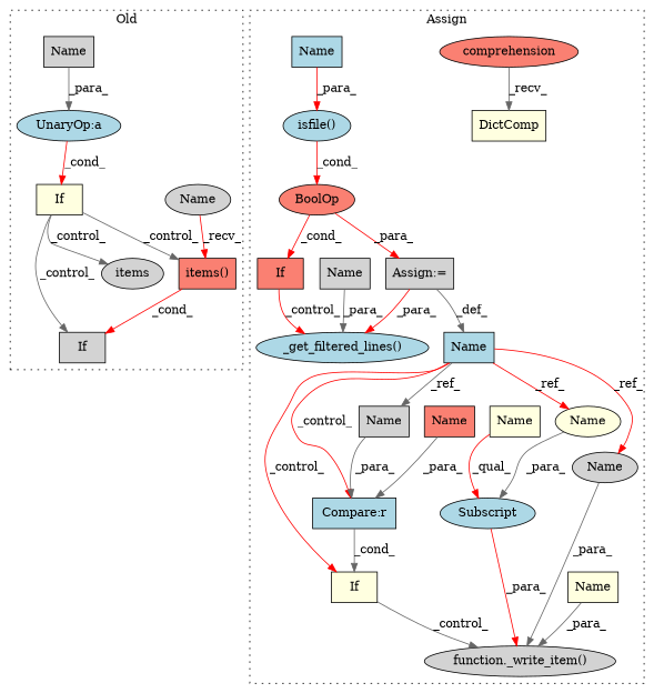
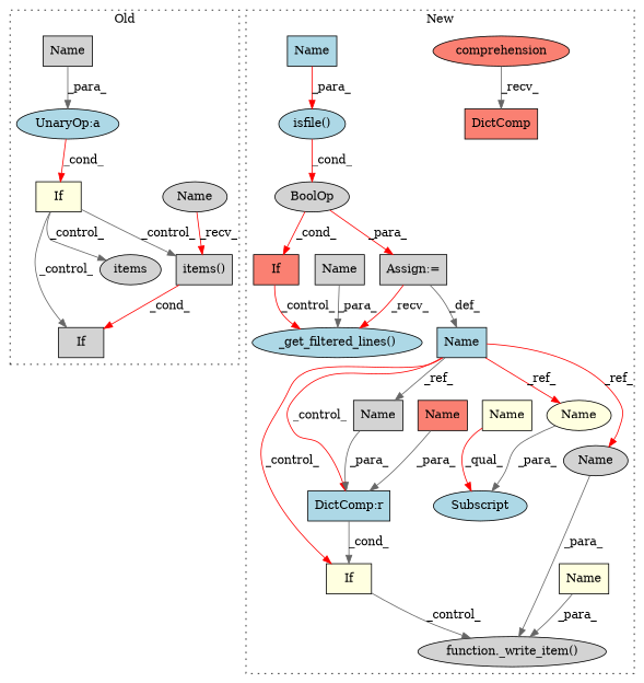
  digraph {
    node [a=87 fillcolor=lightgrey l=3 s=15261 shape=box style=filled]
    edge [color=red]
    n1 [a=96 label=If s=15302]
    n2 [a=61 fillcolor=lightblue l=15 label="UnaryOp:a" s=14598 shape=ellipse]
    n3 [a=96 fillcolor=lightyellow label=If s=14595]
    n4 [a=93 l=6 label=items s=14627 shape=ellipse]
-   n5 [a=75 fillcolor=salmon l=19 label="items()"]
+   n5 [a=75 l=19 label="items()"]
    n6 [l=11 label=Name shape=ellipse]
    n7 [l=11 label=Name s=14602]
    n8 [a=75 l="12,1" label="function._write_item()" s="17002,17048" shape=ellipse]
-   n9 [a=84 fillcolor=lightyellow l=30 label=DictComp s=15797]
+   n9 [a=84 fillcolor=salmon l=30 label=DictComp s=15797]
    n10 [a=75 fillcolor=lightblue l="25,1" label="_get_filtered_lines()" s="15889,15955" shape=ellipse]
    n11 [a=75 fillcolor=lightblue l="11,1" label="isfile()" s="15855,15874" shape=ellipse]
    n12 [fillcolor=lightblue l=4 label=Name s=16919]
    n13 [a=96 fillcolor=lightyellow label=If s=16954]
    n14 [a=96 fillcolor=salmon label=If s=15836]
    n15 [a=63 fillcolor=lightblue l="17,0" label=Subscript s="17023,0" shape=ellipse]
    n16 [a=45 fillcolor=salmon label=comprehension s=15806 shape=ellipse]
-   n17 [a=40 fillcolor=lightblue l=19 label="Compare:r" s=16957]
-   n18 [a=72 fillcolor=salmon l=36 label=BoolOp s=15839 shape=ellipse]
+   n17 [a=40 fillcolor=lightblue l=19 label="DictComp:r" s=16957]
+   n18 [a=72 l=36 label=BoolOp s=15839 shape=ellipse]
    n19 [a=68 label="Assign:=" s=15794]
    n20 [fillcolor=lightyellow l=1 label=Name s=17014]
    n21 [fillcolor=lightblue l=8 label=Name s=15866]
    n22 [l=8 label=Name s=15914]
    n23 [l=4 label=Name s=17017 shape=ellipse]
    n24 [fillcolor=lightyellow l=4 label=Name s=17035 shape=ellipse]
    n25 [l=4 label=Name s=16957]
    n26 [fillcolor=lightyellow l=11 label=Name s=17023]
    n27 [fillcolor=salmon l=11 label=Name s=16965]
    subgraph cluster_1 {
      label=Old
      style=dotted
      n1
      n2
      n3
      n4
      n5
      n6
      n7
    }
    subgraph cluster_2 {
-     label=Assign
+     label=New
      style=dotted
      n8
      n9
      n10
      n11
      n12
      n13
      n14
      n15
      n16
      n17
      n18
      n19
      n20
      n21
      n22
      n23
      n24
      n25
      n26
      n27
    }
    n2 -> n3 [label=_cond_]
    n3 -> n1 [color=gray40 label=_control_]
    n3 -> n4 [color=gray40 label=_control_]
    n3 -> n5 [color=gray40 label=_control_]
    n5 -> n1 [label=_cond_]
    n6 -> n5 [label=_recv_]
    n7 -> n2 [color=gray40 label=_para_]
    n11 -> n18 [label=_cond_]
    n12 -> n13 [label=_control_]
    n12 -> n17 [label=_control_]
    n12 -> n23 [label=_ref_]
    n12 -> n24 [label=_ref_]
    n12 -> n25 [color=gray40 label=_ref_]
    n13 -> n8 [color=gray40 label=_control_]
    n14 -> n10 [label=_control_]
-   n15 -> n8 [label=_para_]
    n16 -> n9 [color=gray40 label=_recv_]
    n17 -> n13 [color=gray40 label=_cond_]
    n18 -> n14 [label=_cond_]
    n18 -> n19 [label=_para_]
-   n19 -> n10 [label=_para_]
+   n19 -> n10 [label=_recv_]
    n19 -> n12 [color=gray40 label=_def_]
    n20 -> n8 [color=gray40 label=_para_]
    n21 -> n11 [label=_para_]
    n22 -> n10 [color=gray40 label=_para_]
    n23 -> n8 [color=gray40 label=_para_]
    n24 -> n15 [color=gray40 label=_para_]
    n25 -> n17 [color=gray40 label=_para_]
    n26 -> n15 [label=_qual_]
    n27 -> n17 [color=gray40 label=_para_]
  }
